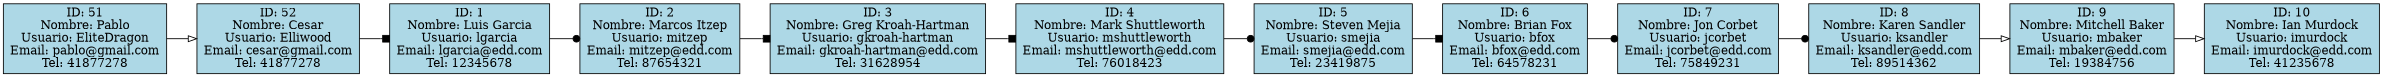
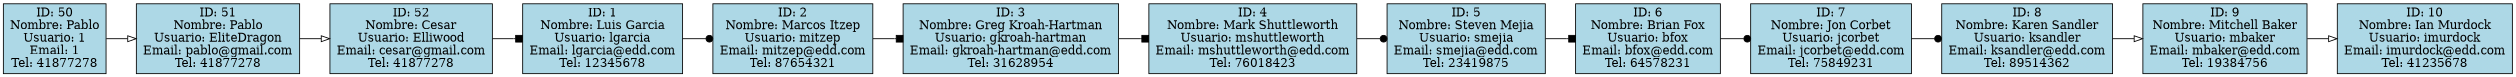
  digraph {
    rankdir=LR
    node [fillcolor=lightblue shape=record style=filled]
    edge [arrowhead=onormal]
+   n1 [label="ID: 50\nNombre: Pablo\nUsuario: 1\nEmail: 1\nTel: 41877278"]
    n2 [label="ID: 51\nNombre: Pablo\nUsuario: EliteDragon\nEmail: pablo@gmail.com\nTel: 41877278"]
    n3 [label="ID: 52\nNombre: Cesar\nUsuario: Elliwood\nEmail: cesar@gmail.com\nTel: 41877278"]
    n4 [label="ID: 1\nNombre: Luis Garcia\nUsuario: lgarcia\nEmail: lgarcia@edd.com\nTel: 12345678"]
    n5 [label="ID: 2\nNombre: Marcos Itzep\nUsuario: mitzep\nEmail: mitzep@edd.com\nTel: 87654321"]
    n6 [label="ID: 3\nNombre: Greg Kroah-Hartman\nUsuario: gkroah-hartman\nEmail: gkroah-hartman@edd.com\nTel: 31628954"]
    n7 [label="ID: 4\nNombre: Mark Shuttleworth\nUsuario: mshuttleworth\nEmail: mshuttleworth@edd.com\nTel: 76018423"]
    n8 [label="ID: 5\nNombre: Steven Mejia\nUsuario: smejia\nEmail: smejia@edd.com\nTel: 23419875"]
    n9 [label="ID: 6\nNombre: Brian Fox\nUsuario: bfox\nEmail: bfox@edd.com\nTel: 64578231"]
    n10 [label="ID: 7\nNombre: Jon Corbet\nUsuario: jcorbet\nEmail: jcorbet@edd.com\nTel: 75849231"]
    n11 [label="ID: 8\nNombre: Karen Sandler\nUsuario: ksandler\nEmail: ksandler@edd.com\nTel: 89514362"]
    n12 [label="ID: 9\nNombre: Mitchell Baker\nUsuario: mbaker\nEmail: mbaker@edd.com\nTel: 19384756"]
    n13 [label="ID: 10\nNombre: Ian Murdock\nUsuario: imurdock\nEmail: imurdock@edd.com\nTel: 41235678"]
+   n1 -> n2
    n2 -> n3
    n3 -> n4 [arrowhead=box]
    n4 -> n5 [arrowhead=dot]
    n5 -> n6 [arrowhead=box]
    n6 -> n7 [arrowhead=box]
    n7 -> n8 [arrowhead=dot]
    n8 -> n9 [arrowhead=box]
    n9 -> n10 [arrowhead=dot]
    n10 -> n11 [arrowhead=dot]
    n11 -> n12
    n12 -> n13
  }
